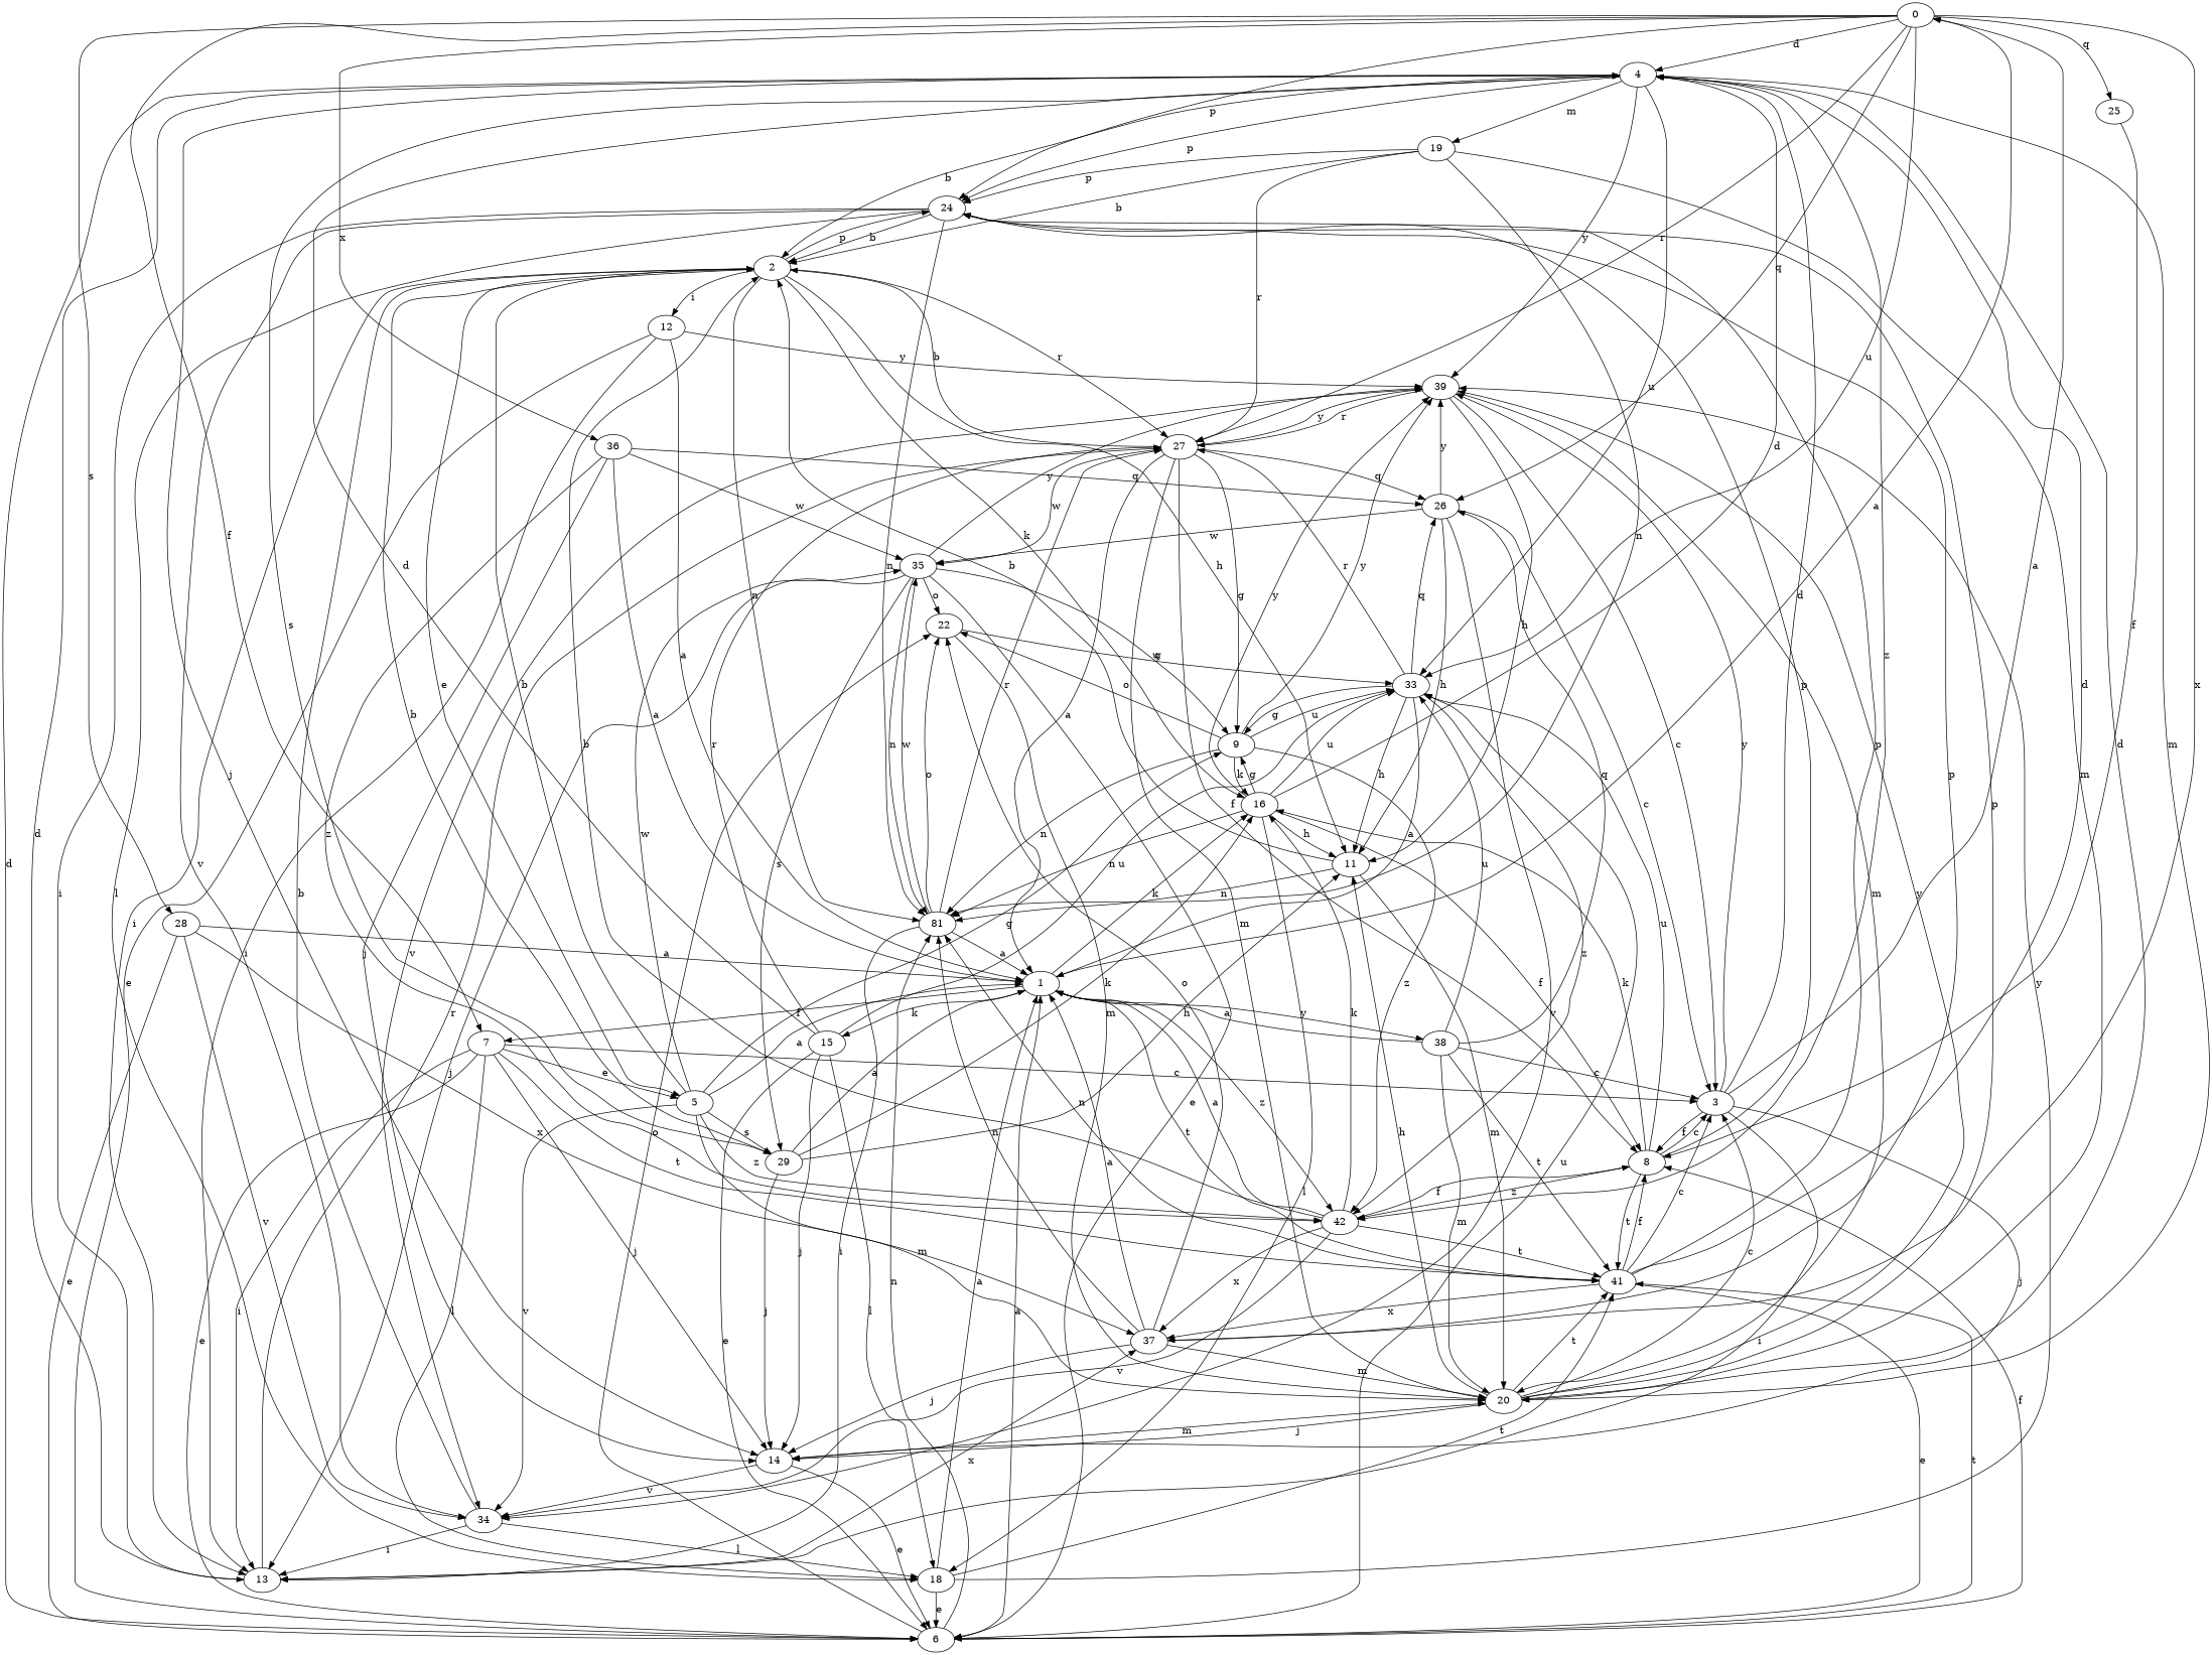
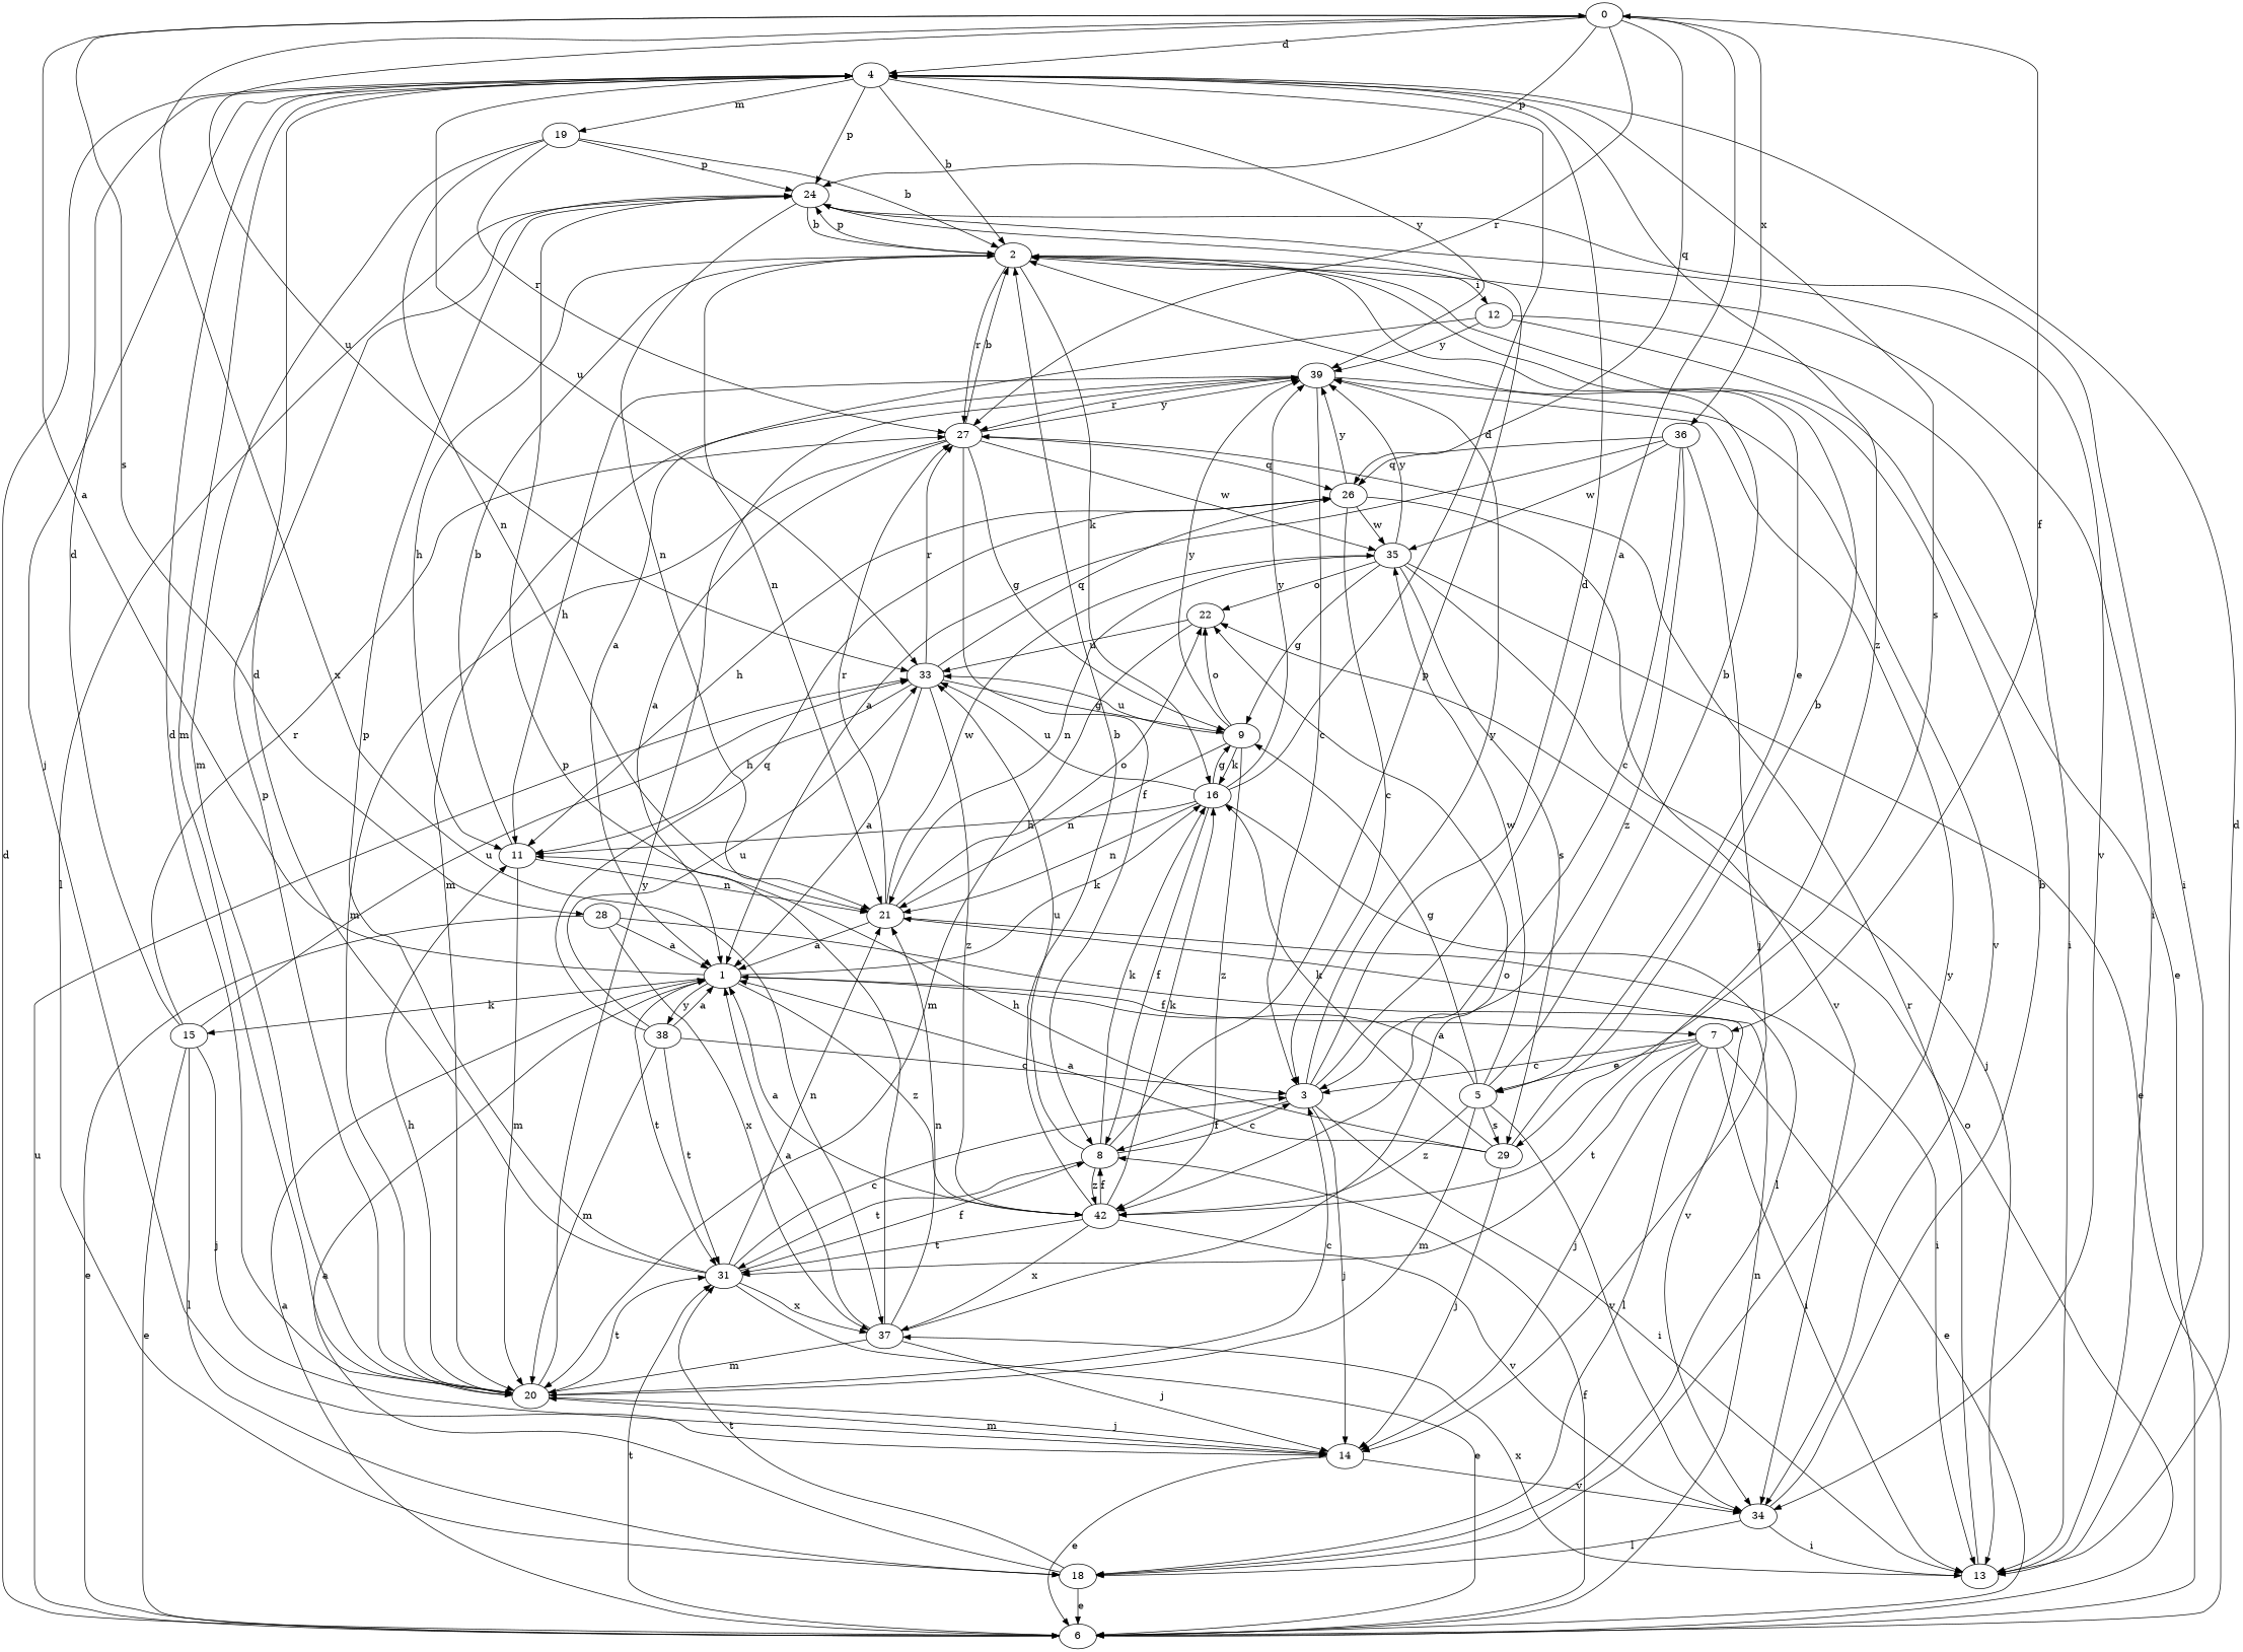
  strict digraph {
    0
    4
    7
    24
-   25
    26
    27
    28
    33
    36
    37
    42
    2
    14
    39
    19
    20
    29
-   31 [label=41]
+   31
    5
    13
    3
    6
    18
-   21 [label=81]
+   21
    34
    8
    11
    35
    1
    9
    22
    15
    16
    38
    12
    0 -> 4 [label=d]
    0 -> 7 [label=f]
    0 -> 24 [label=p]
-   0 -> 25 [label=q]
    0 -> 26 [label=q]
    0 -> 27 [label=r]
    0 -> 28 [label=s]
    0 -> 33 [label=u]
    0 -> 36 [label=x]
    0 -> 37 [label=x]
    4 -> 24 [label=p]
    4 -> 33 [label=u]
    4 -> 42 [label=z]
    4 -> 2 [label=b]
    4 -> 14 [label=j]
    4 -> 39 [label=y]
    4 -> 19 [label=m]
    4 -> 20 [label=m]
    4 -> 29 [label=s]
    7 -> 14 [label=j]
    7 -> 31 [label=t]
    7 -> 5 [label=e]
    7 -> 13 [label=i]
    7 -> 3 [label=c]
    7 -> 6 [label=e]
    7 -> 18 [label=l]
    24 -> 2 [label=b]
    24 -> 13 [label=i]
    24 -> 18 [label=l]
    24 -> 21 [label=n]
    24 -> 34 [label=v]
-   25 -> 8 [label=f]
    26 -> 39 [label=y]
    26 -> 3 [label=c]
    26 -> 34 [label=v]
    26 -> 11 [label=h]
    26 -> 35 [label=w]
    27 -> 26 [label=q]
    27 -> 2 [label=b]
    27 -> 39 [label=y]
    27 -> 20 [label=m]
    27 -> 8 [label=f]
    27 -> 35 [label=w]
    27 -> 1 [label=a]
    27 -> 9 [label=g]
    28 -> 37 [label=x]
    28 -> 6 [label=e]
    28 -> 34 [label=v]
    28 -> 1 [label=a]
    33 -> 26 [label=q]
    33 -> 27 [label=r]
    33 -> 42 [label=z]
    33 -> 11 [label=h]
    33 -> 1 [label=a]
    33 -> 9 [label=g]
    36 -> 26 [label=q]
    36 -> 42 [label=z]
    36 -> 14 [label=j]
+   36 -> 3 [label=c]
    36 -> 35 [label=w]
    36 -> 1 [label=a]
    37 -> 24 [label=p]
    37 -> 14 [label=j]
    37 -> 20 [label=m]
    37 -> 21 [label=n]
    37 -> 1 [label=a]
    37 -> 22 [label=o]
    42 -> 37 [label=x]
    42 -> 2 [label=b]
    42 -> 31 [label=t]
    42 -> 34 [label=v]
    42 -> 8 [label=f]
    42 -> 1 [label=a]
    42 -> 16 [label=k]
    2 -> 24 [label=p]
    2 -> 27 [label=r]
    2 -> 5 [label=e]
    2 -> 13 [label=i]
    2 -> 21 [label=n]
    2 -> 11 [label=h]
    2 -> 16 [label=k]
    2 -> 12 [label=i]
    14 -> 20 [label=m]
    14 -> 6 [label=e]
    14 -> 34 [label=v]
    39 -> 27 [label=r]
    39 -> 20 [label=m]
    39 -> 3 [label=c]
    39 -> 34 [label=v]
    39 -> 11 [label=h]
    19 -> 24 [label=p]
    19 -> 27 [label=r]
    19 -> 2 [label=b]
    19 -> 20 [label=m]
    19 -> 21 [label=n]
    20 -> 4 [label=d]
    20 -> 24 [label=p]
    20 -> 14 [label=j]
    20 -> 39 [label=y]
    20 -> 31 [label=t]
    20 -> 3 [label=c]
    20 -> 11 [label=h]
    29 -> 2 [label=b]
    29 -> 14 [label=j]
    29 -> 11 [label=h]
    29 -> 1 [label=a]
    29 -> 16 [label=k]
    31 -> 4 [label=d]
    31 -> 24 [label=p]
    31 -> 37 [label=x]
    31 -> 3 [label=c]
    31 -> 6 [label=e]
    31 -> 21 [label=n]
    31 -> 8 [label=f]
    5 -> 42 [label=z]
    5 -> 2 [label=b]
    5 -> 20 [label=m]
    5 -> 29 [label=s]
    5 -> 34 [label=v]
    5 -> 35 [label=w]
    5 -> 1 [label=a]
    5 -> 9 [label=g]
    13 -> 4 [label=d]
    13 -> 27 [label=r]
    13 -> 37 [label=x]
    3 -> 0 [label=a]
    3 -> 4 [label=d]
    3 -> 14 [label=j]
    3 -> 39 [label=y]
    3 -> 13 [label=i]
    3 -> 8 [label=f]
    6 -> 4 [label=d]
    6 -> 33 [label=u]
    6 -> 31 [label=t]
    6 -> 21 [label=n]
    6 -> 8 [label=f]
    6 -> 1 [label=a]
    6 -> 22 [label=o]
    18 -> 39 [label=y]
    18 -> 31 [label=t]
    18 -> 6 [label=e]
    18 -> 1 [label=a]
    21 -> 27 [label=r]
    21 -> 13 [label=i]
    21 -> 35 [label=w]
    21 -> 1 [label=a]
    21 -> 22 [label=o]
    34 -> 2 [label=b]
    34 -> 13 [label=i]
    34 -> 18 [label=l]
    8 -> 24 [label=p]
    8 -> 33 [label=u]
    8 -> 42 [label=z]
    8 -> 31 [label=t]
    8 -> 3 [label=c]
    8 -> 16 [label=k]
    11 -> 2 [label=b]
    11 -> 20 [label=m]
    11 -> 21 [label=n]
    35 -> 39 [label=y]
    35 -> 29 [label=s]
    35 -> 13 [label=j]
    35 -> 6 [label=e]
    35 -> 21 [label=n]
    35 -> 9 [label=g]
    35 -> 22 [label=o]
    1 -> 0 [label=a]
    1 -> 7 [label=f]
    1 -> 42 [label=z]
    1 -> 31 [label=t]
    1 -> 15 [label=k]
    1 -> 16 [label=k]
    1 -> 38 [label=y]
    9 -> 33 [label=u]
    9 -> 42 [label=z]
    9 -> 39 [label=y]
    9 -> 21 [label=n]
    9 -> 22 [label=o]
    9 -> 16 [label=k]
    22 -> 33 [label=u]
    22 -> 20 [label=m]
    15 -> 4 [label=d]
    15 -> 27 [label=r]
    15 -> 33 [label=u]
    15 -> 14 [label=j]
    15 -> 6 [label=e]
    15 -> 18 [label=l]
    16 -> 4 [label=d]
    16 -> 33 [label=u]
    16 -> 39 [label=y]
    16 -> 18 [label=l]
    16 -> 21 [label=n]
    16 -> 8 [label=f]
    16 -> 11 [label=h]
    16 -> 9 [label=g]
    38 -> 26 [label=q]
    38 -> 33 [label=u]
    38 -> 20 [label=m]
    38 -> 31 [label=t]
    38 -> 3 [label=c]
    38 -> 1 [label=a]
    12 -> 39 [label=y]
    12 -> 13 [label=i]
    12 -> 6 [label=e]
    12 -> 1 [label=a]
  }
